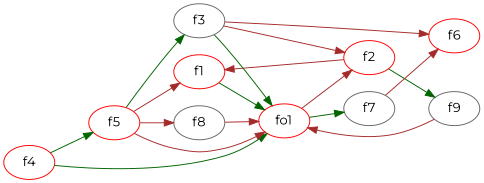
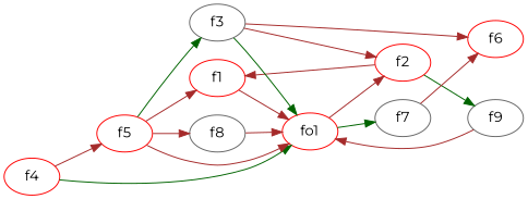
  strict digraph {
    fontname=Montserrat
    rankdir=LR
    node [color=red fontname=Montserrat]
    edge [color=brown fontname=Montserrat weight=2]
    f1
    fo1
    f2
    f7 [color=gray40]
    f9 [color=gray40]
    f3 [color=gray40]
    f6
    f4
    f5
    f8 [color=gray40]
-   f1 -> fo1 [color=darkgreen]
+   f1 -> fo1
    fo1 -> f2
    fo1 -> f7 [color=darkgreen]
    f2 -> f1
    f2 -> f9 [color=darkgreen]
    f7 -> f6
    f9 -> fo1
    f3 -> fo1 [color=darkgreen]
    f3 -> f2
    f3 -> f6
    f4 -> fo1 [color=darkgreen]
-   f4 -> f5 [color=darkgreen]
+   f4 -> f5
    f5 -> f1
    f5 -> fo1
    f5 -> f3 [color=darkgreen]
    f5 -> f8
    f8 -> fo1
  }
